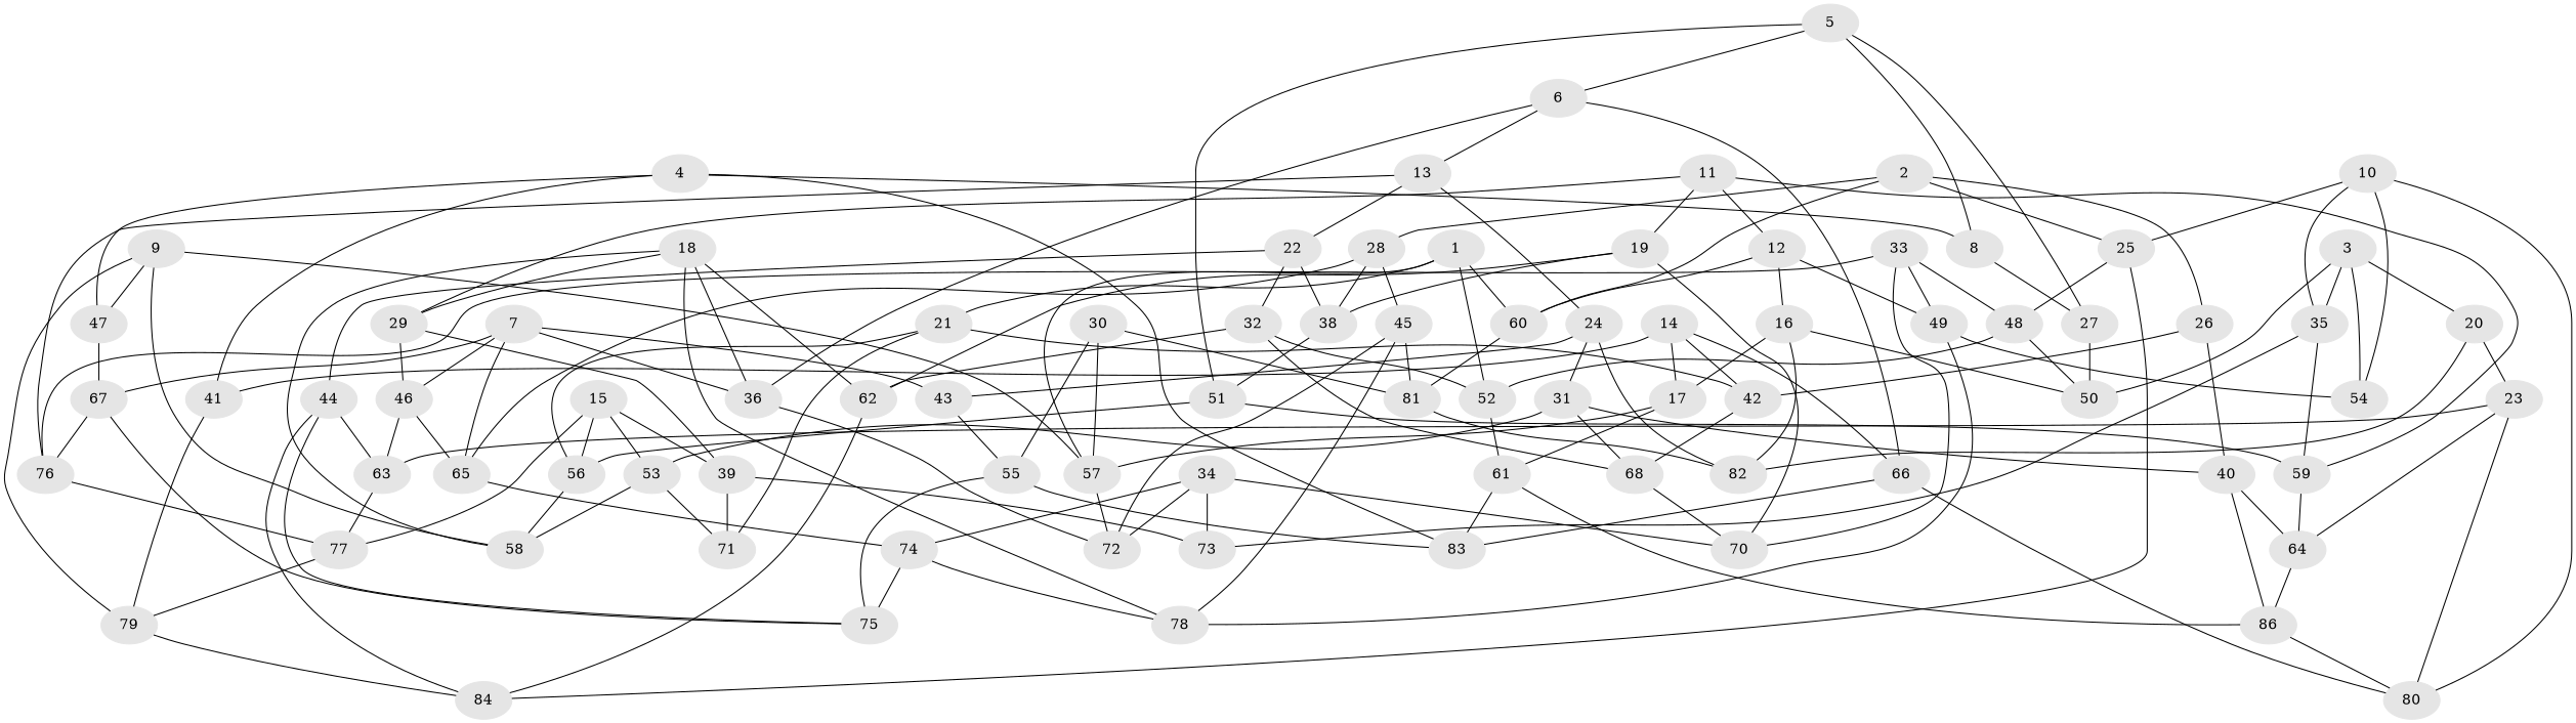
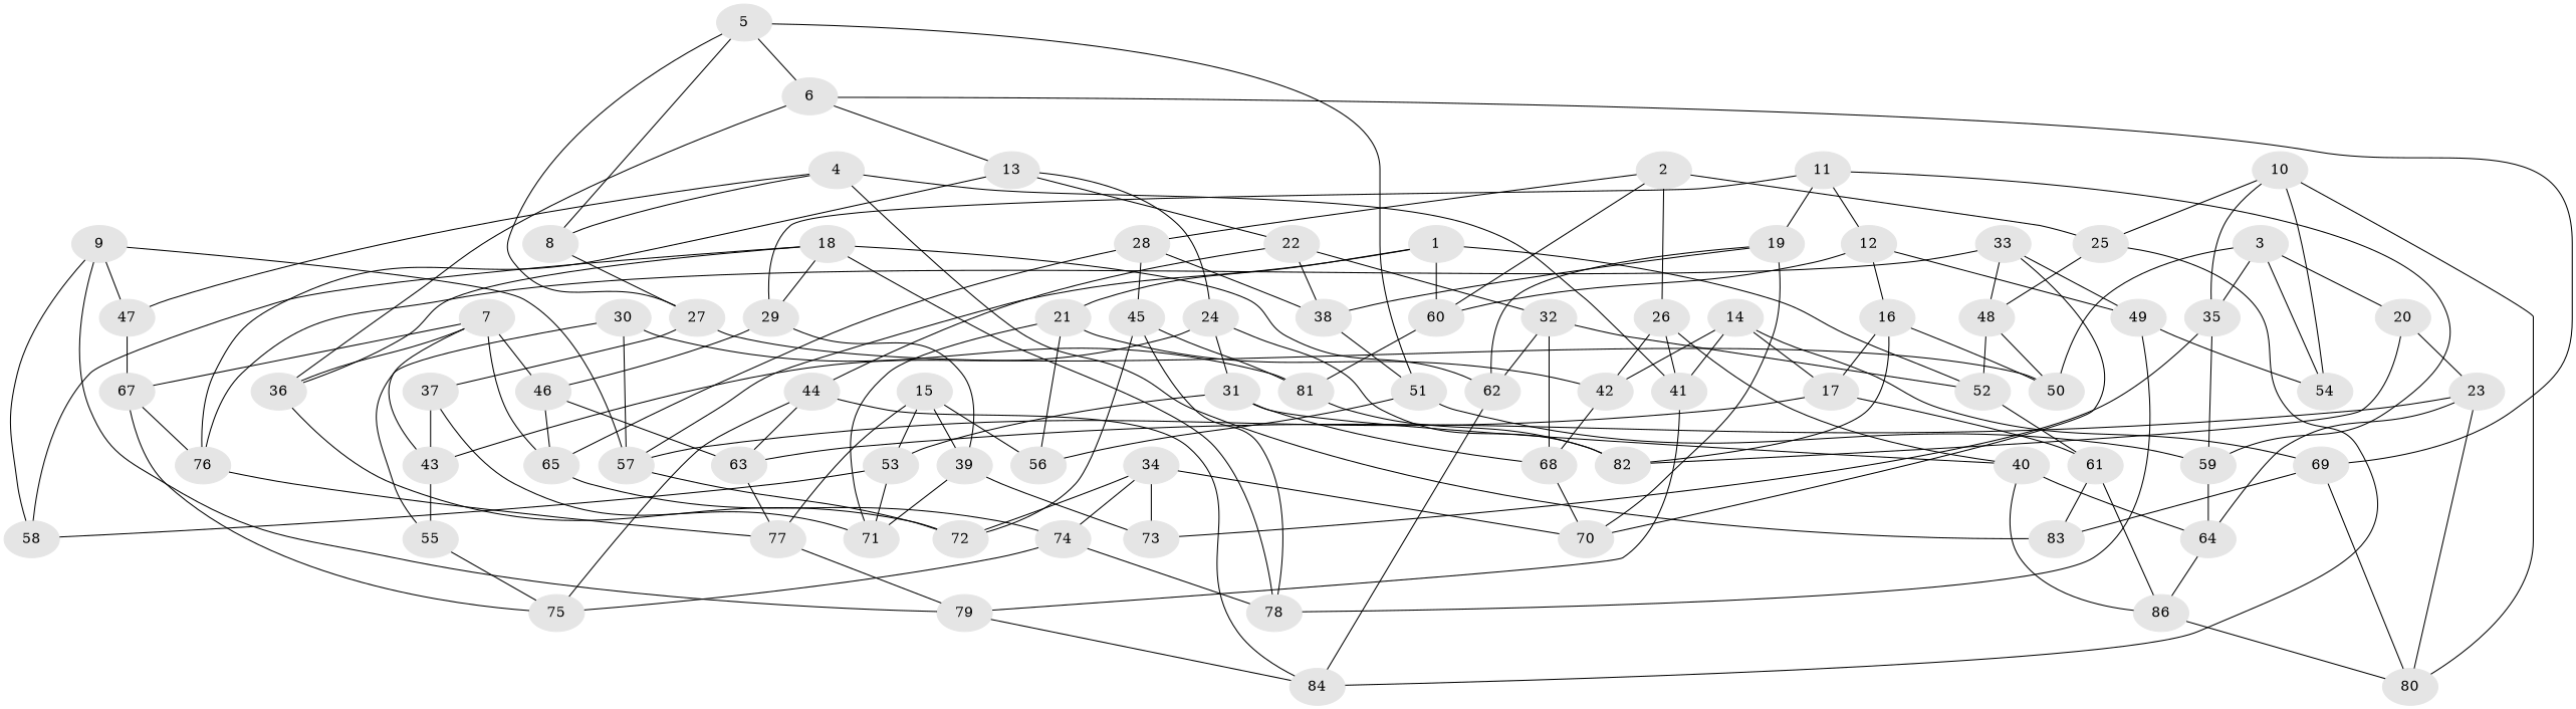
  graph {
    fontname="DejaVu Serif"
    node [color=gray90 fontname="DejaVu Serif" style=filled]
    edge [fontname="DejaVu Serif"]
    1
    21
    52
    57
    60
    42
    56
    71
    61
    72
    81
    2
    25
    26
    28
    48
    84
    41
    40
    65
    38
    45
    3
    20
    35
    50
    54
    82
    23
    59
    73
    4
    8
    47
    83
    27
    79
    67
    5
    6
    51
    13
    36
-   69 [label=66]
+   69
+   37
    22
    24
    76
    80
    7
    43
    46
    55
    74
    75
    62
    9
    58
    10
    11
    12
    19
    29
    16
    49
    70
    39
    64
    17
    78
    32
    44
    31
    77
    14
    68
    15
    53
    30
    n80 [label=86]
    18
    63
    33
    34
    1 -- 21
    1 -- 52
    1 -- 57
    1 -- 60
    21 -- 42
    21 -- 56
    21 -- 71
    52 -- 61
    57 -- 72
    60 -- 81
    42 -- 68
-   56 -- 58
    61 -- 83
    61 -- n80
    81 -- 82
    2 -- 60
    2 -- 25
    2 -- 26
    2 -- 28
    25 -- 48
    25 -- 84
    26 -- 42
+   26 -- 41
    26 -- 40
    28 -- 65
    28 -- 38
    28 -- 45
    48 -- 52
    48 -- 50
    41 -- 79
    40 -- 64
    40 -- n80
    65 -- 74
    38 -- 51
    45 -- 72
    45 -- 81
    45 -- 78
    3 -- 20
    3 -- 35
    3 -- 50
    3 -- 54
    20 -- 82
    20 -- 23
    35 -- 59
    35 -- 73
    23 -- 80
    23 -- 64
    23 -- 63
    59 -- 64
    4 -- 41
    4 -- 8
    4 -- 47
    4 -- 83
    8 -- 27
    47 -- 67
    27 -- 50
+   27 -- 37
    79 -- 84
    67 -- 76
    67 -- 75
    5 -- 8
    5 -- 27
    5 -- 6
    5 -- 51
    6 -- 13
    6 -- 36
    6 -- 69
    51 -- 56
    51 -- 59
    13 -- 22
    13 -- 24
    13 -- 76
    36 -- 72
    69 -- 83
    69 -- 80
+   37 -- 71
+   37 -- 43
    22 -- 38
    22 -- 32
    22 -- 44
    24 -- 82
    24 -- 43
    24 -- 31
    76 -- 77
    7 -- 65
    7 -- 67
    7 -- 36
    7 -- 43
    7 -- 46
    43 -- 55
    46 -- 65
    46 -- 63
-   55 -- 83
    55 -- 75
    74 -- 75
    74 -- 78
    62 -- 84
    9 -- 57
    9 -- 47
    9 -- 79
    9 -- 58
    10 -- 25
    10 -- 35
    10 -- 54
    10 -- 80
    11 -- 59
    11 -- 12
    11 -- 19
    11 -- 29
    12 -- 60
    12 -- 16
    12 -- 49
    19 -- 38
    19 -- 62
    19 -- 70
    29 -- 46
    29 -- 39
    16 -- 50
    16 -- 82
    16 -- 17
    49 -- 54
    49 -- 78
    39 -- 71
    39 -- 73
    64 -- n80
    17 -- 57
    17 -- 61
    32 -- 52
    32 -- 62
    32 -- 68
    44 -- 84
    44 -- 75
    44 -- 63
    31 -- 40
    31 -- 68
    31 -- 53
    77 -- 79
    14 -- 42
    14 -- 41
    14 -- 69
    14 -- 17
    68 -- 70
    15 -- 56
    15 -- 39
    15 -- 77
    15 -- 53
    53 -- 71
    53 -- 58
    30 -- 57
    30 -- 81
    30 -- 55
    n80 -- 80
    18 -- 36
    18 -- 62
    18 -- 58
    18 -- 29
    18 -- 78
    63 -- 77
    33 -- 48
    33 -- 76
    33 -- 49
    33 -- 70
    34 -- 72
    34 -- 73
    34 -- 74
    34 -- 70
  }
